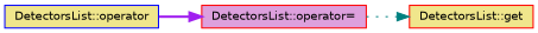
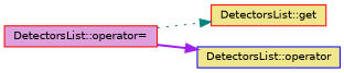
  digraph {
    rankdir=LR
    node [color=red fillcolor=khaki fontname=Helvetica fontsize=10 shape=record style=filled]
    edge [fontname=Helvetica fontsize=10 labelfontname=Helvetica labelfontsize=10]
    n1 [fillcolor=plum fontcolor=black height=0.2 label="DetectorsList::operator=" width=0.4]
    n2 [height=0.2 label="DetectorsList::get" width=0.4]
    n3 [color=blue height=0.2 label="DetectorsList::operator" width=0.4]
    n1 -> n2 [color=teal style=dotted]
-   n3 -> n1 [color=purple style=bold]
+   n1 -> n3 [color=purple style=bold]
  }
